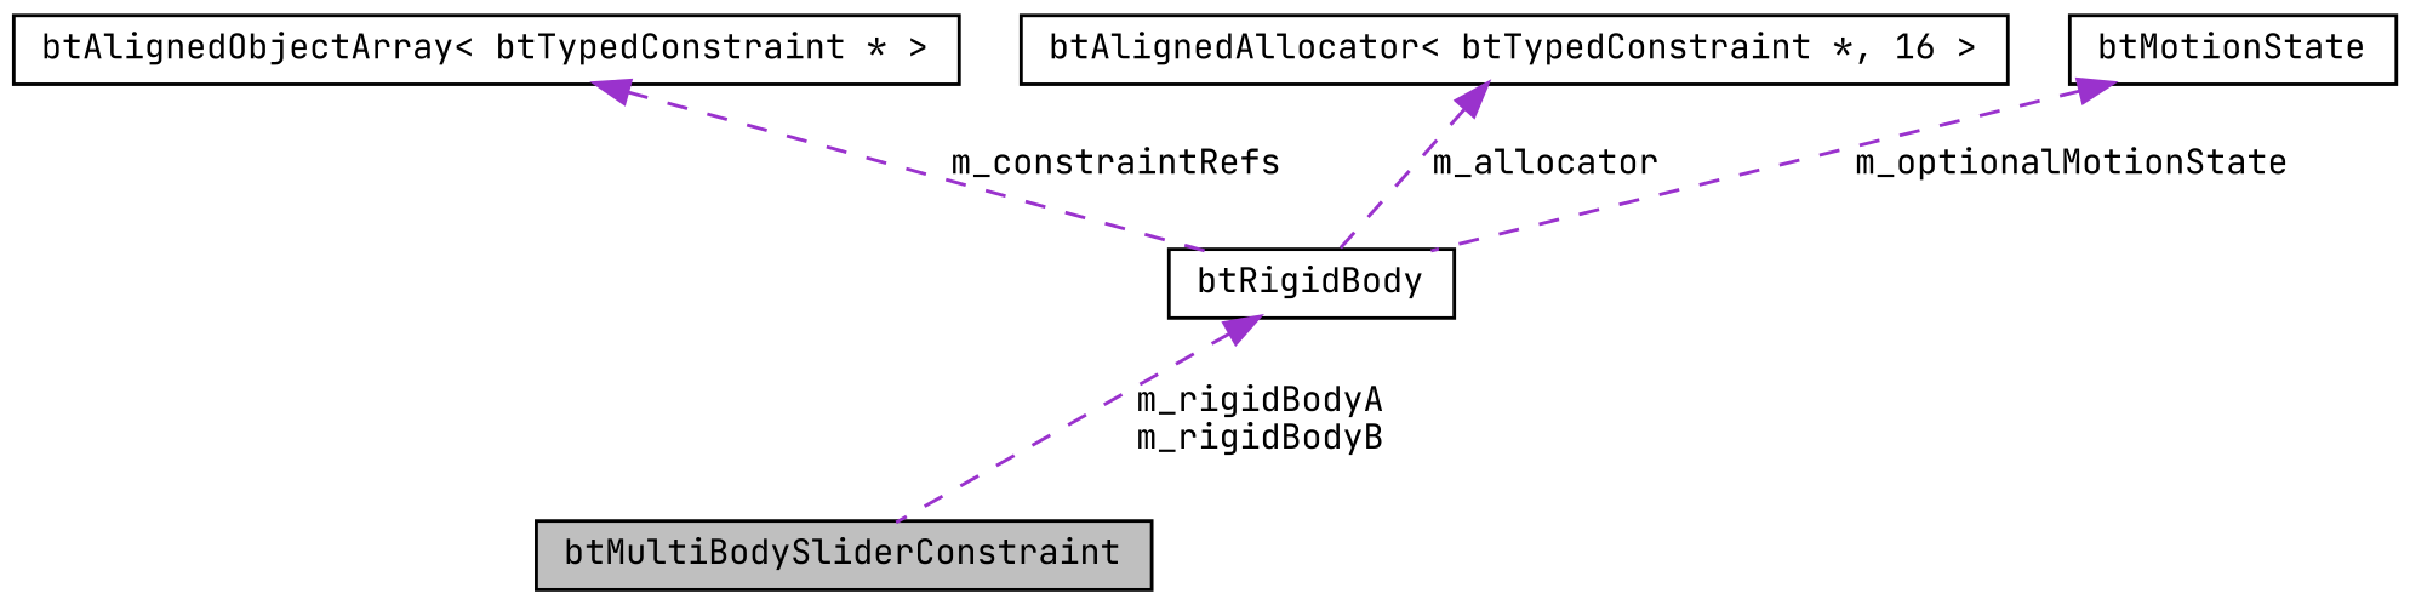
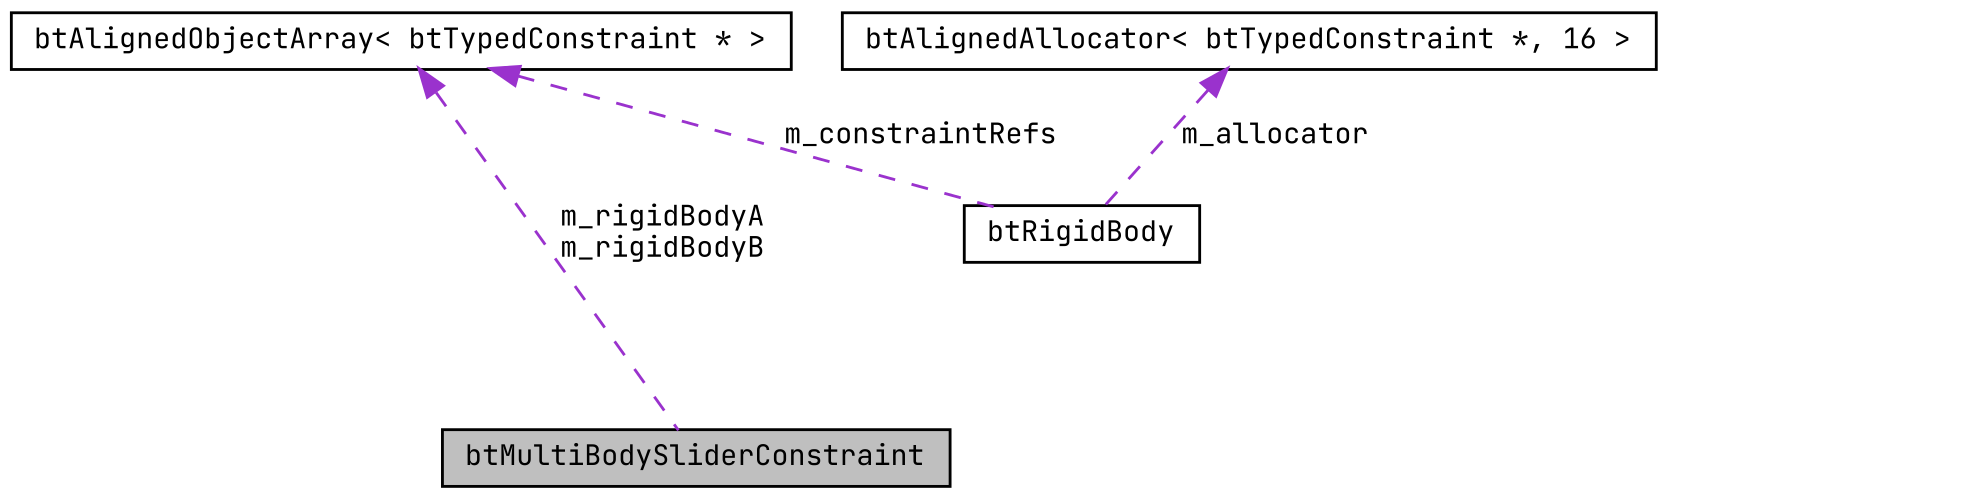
  digraph {
    fontname="JetBrains Mono"
    node [color=black fontname="JetBrains Mono" fontsize=10 shape=record]
    edge [color=darkorchid3 dir=back fontname="JetBrains Mono" fontsize=10 labelfontname=FreeSans labelfontsize=10 style=dashed]
    n1 [fillcolor=grey75 fontcolor=black height=0.2 label=btMultiBodySliderConstraint style=filled width=0.4]
    n2 [height=0.2 label=btRigidBody width=0.4]
    n3 [height=0.2 label="btAlignedObjectArray\< btTypedConstraint * \>" width=0.4]
    n4 [height=0.2 label="btAlignedAllocator\< btTypedConstraint *, 16 \>" width=0.4]
-   n5 [height=0.2 label=btMotionState width=0.4]
-   n2 -> n1 [label="m_rigidBodyA\nm_rigidBodyB"]
+   n3 -> n1 [label="m_rigidBodyA\nm_rigidBodyB"]
    n3 -> n2 [label=m_constraintRefs]
    n4 -> n2 [label=m_allocator]
-   n5 -> n2 [label=m_optionalMotionState]
  }
